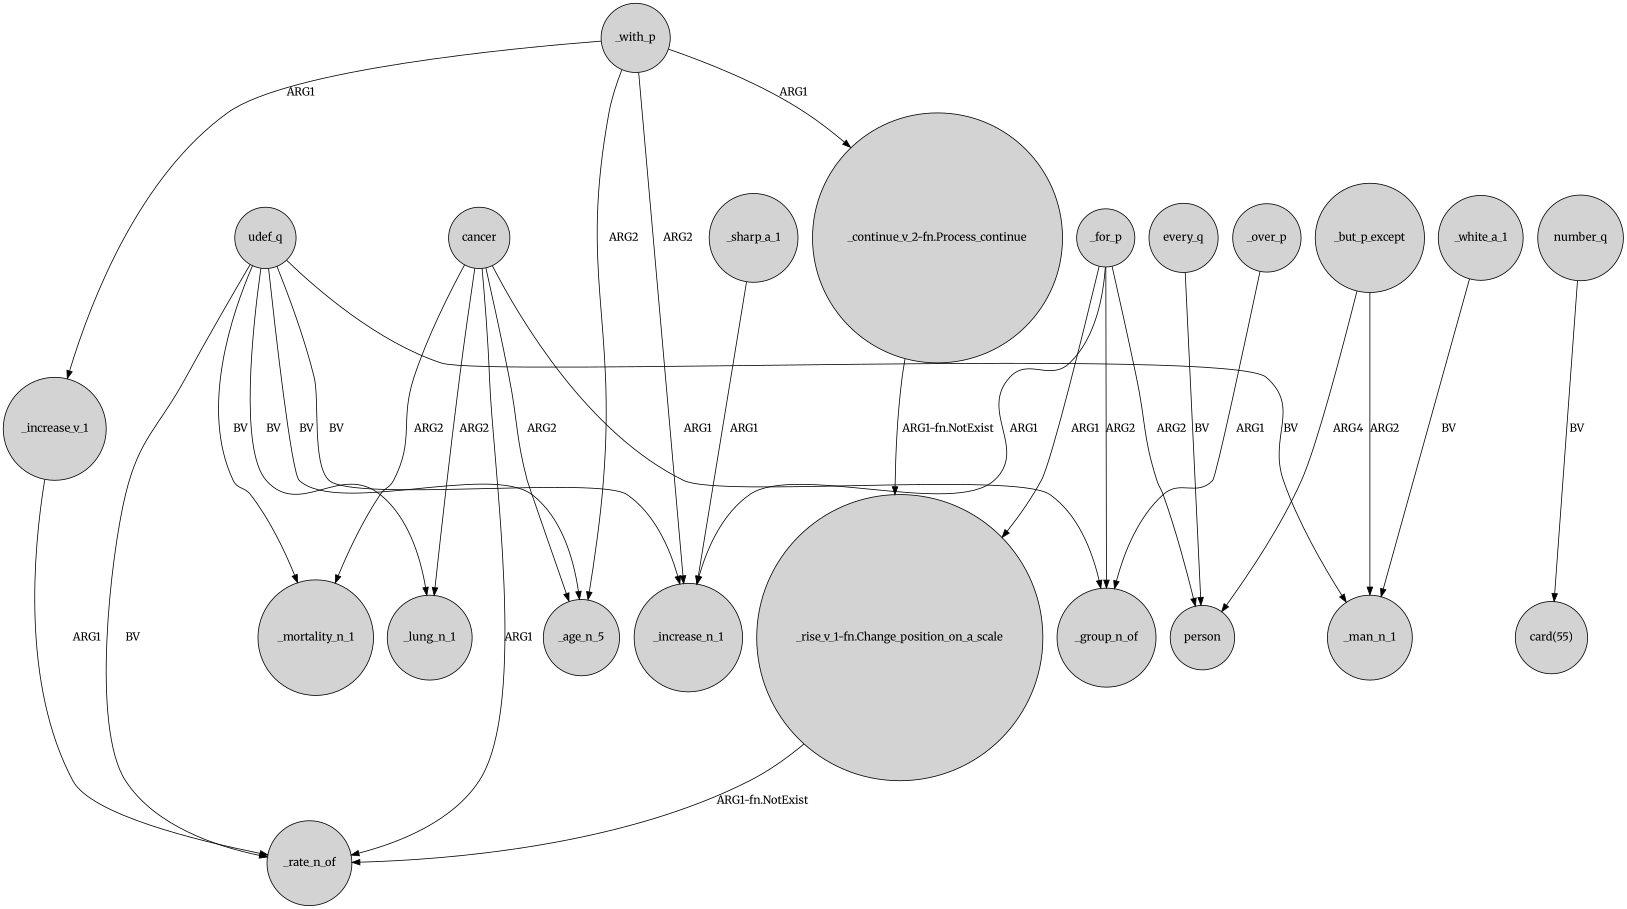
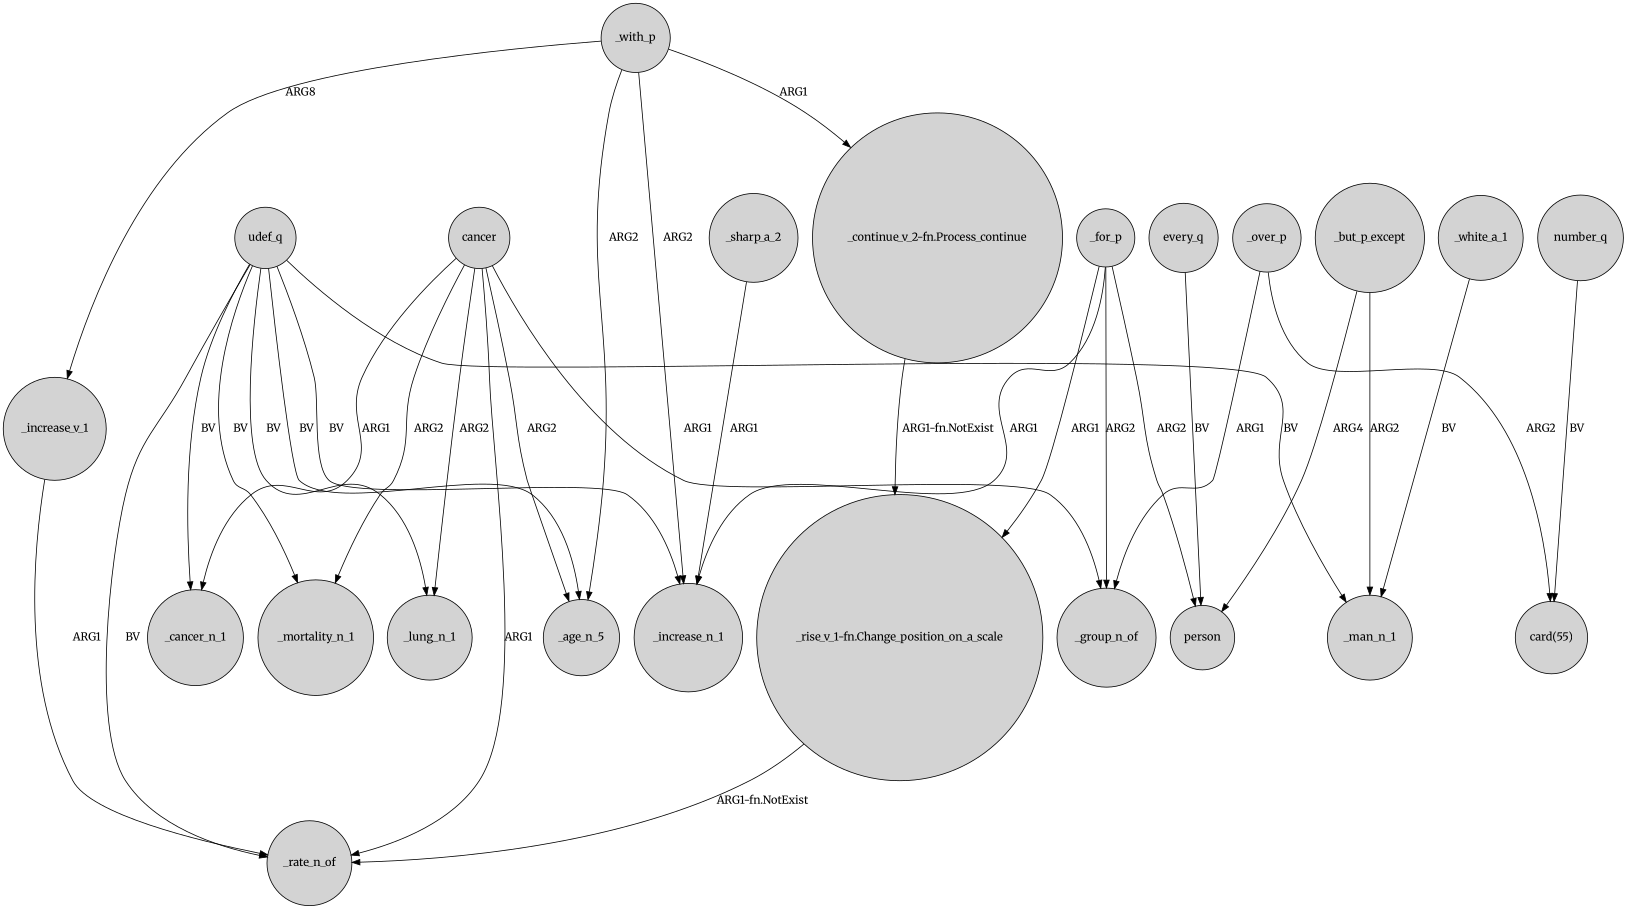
  digraph {
    fontname=Merriweather
    node [fontname=Merriweather shape=circle style=filled]
    edge [fontname=Merriweather]
    udef_q
    _lung_n_1
+   _cancer_n_1
    _rate_n_of
    n5 [label=_age_n_5]
    _increase_n_1
    _mortality_n_1
    _man_n_1
    _but_p_except
    person
    number_q
    "card(55)"
    _with_p
    _increase_v_1
    "_continue_v_2-fn.Process_continue"
    "_rise_v_1-fn.Change_position_on_a_scale"
    n17 [label=cancer]
    _group_n_of
    every_q
    _over_p
    _for_p
-   _sharp_a_1
+   _sharp_a_1 [label=_sharp_a_2]
    _white_a_1
    udef_q -> _lung_n_1 [label=BV]
+   udef_q -> _cancer_n_1 [label=BV]
    udef_q -> _rate_n_of [label=BV]
    udef_q -> n5 [label=BV]
    udef_q -> _increase_n_1 [label=BV]
    udef_q -> _mortality_n_1 [label=BV]
    udef_q -> _man_n_1 [label=BV]
    _but_p_except -> _man_n_1 [label=ARG2]
    _but_p_except -> person [label=ARG4]
    number_q -> "card(55)" [label=BV]
    _with_p -> n5 [label=ARG2]
    _with_p -> _increase_n_1 [label=ARG2]
-   _with_p -> _increase_v_1 [label=ARG1]
+   _with_p -> _increase_v_1 [label=ARG8]
    _with_p -> "_continue_v_2-fn.Process_continue" [label=ARG1]
    _increase_v_1 -> _rate_n_of [label=ARG1]
    "_continue_v_2-fn.Process_continue" -> "_rise_v_1-fn.Change_position_on_a_scale" [label="ARG1-fn.NotExist"]
    "_rise_v_1-fn.Change_position_on_a_scale" -> _rate_n_of [label="ARG1-fn.NotExist"]
    n17 -> _lung_n_1 [label=ARG2]
+   n17 -> _cancer_n_1 [label=ARG1]
    n17 -> _rate_n_of [label=ARG1]
    n17 -> n5 [label=ARG2]
    n17 -> _mortality_n_1 [label=ARG2]
    n17 -> _group_n_of [label=ARG1]
    every_q -> person [label=BV]
+   _over_p -> "card(55)" [label=ARG2]
    _over_p -> _group_n_of [label=ARG1]
    _for_p -> _increase_n_1 [label=ARG1]
    _for_p -> person [label=ARG2]
    _for_p -> "_rise_v_1-fn.Change_position_on_a_scale" [label=ARG1]
    _for_p -> _group_n_of [label=ARG2]
    _sharp_a_1 -> _increase_n_1 [label=ARG1]
    _white_a_1 -> _man_n_1 [label=BV]
  }
